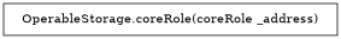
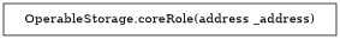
  digraph {
-   "OperableStorage.coreRole(address _address)" [height=0.5 width=5.1327 shape=box label="OperableStorage.coreRole(coreRole _address)"]
+   "OperableStorage.coreRole(address _address)" [height=0.5 width=5.1327 shape=box]
  }
